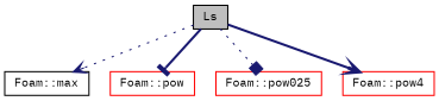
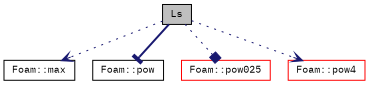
  digraph {
    fontname="IBM Plex Mono"
    rankdir=TB
    node [color=red fontname="IBM Plex Mono" fontsize=10 shape=record]
    edge [arrowhead=vee color=midnightblue fontname="IBM Plex Mono" fontsize=10 labelfontname=Helvetica labelfontsize=10 style=dotted]
    n1 [color=black fillcolor=grey75 fontcolor=black height=0.2 label=Ls style=filled width=0.4]
    n2 [color=black height=0.2 label="Foam::max" width=0.4]
-   n3 [height=0.2 label="Foam::pow" width=0.4]
+   n3 [color=black height=0.2 label="Foam::pow" width=0.4]
    n4 [height=0.2 label="Foam::pow025" width=0.4]
    n5 [height=0.2 label="Foam::pow4" width=0.4]
    n1 -> n2
    n1 -> n3 [arrowhead=tee style=bold]
    n1 -> n4 [arrowhead=box]
-   n1 -> n5 [style=bold]
+   n1 -> n5
  }
